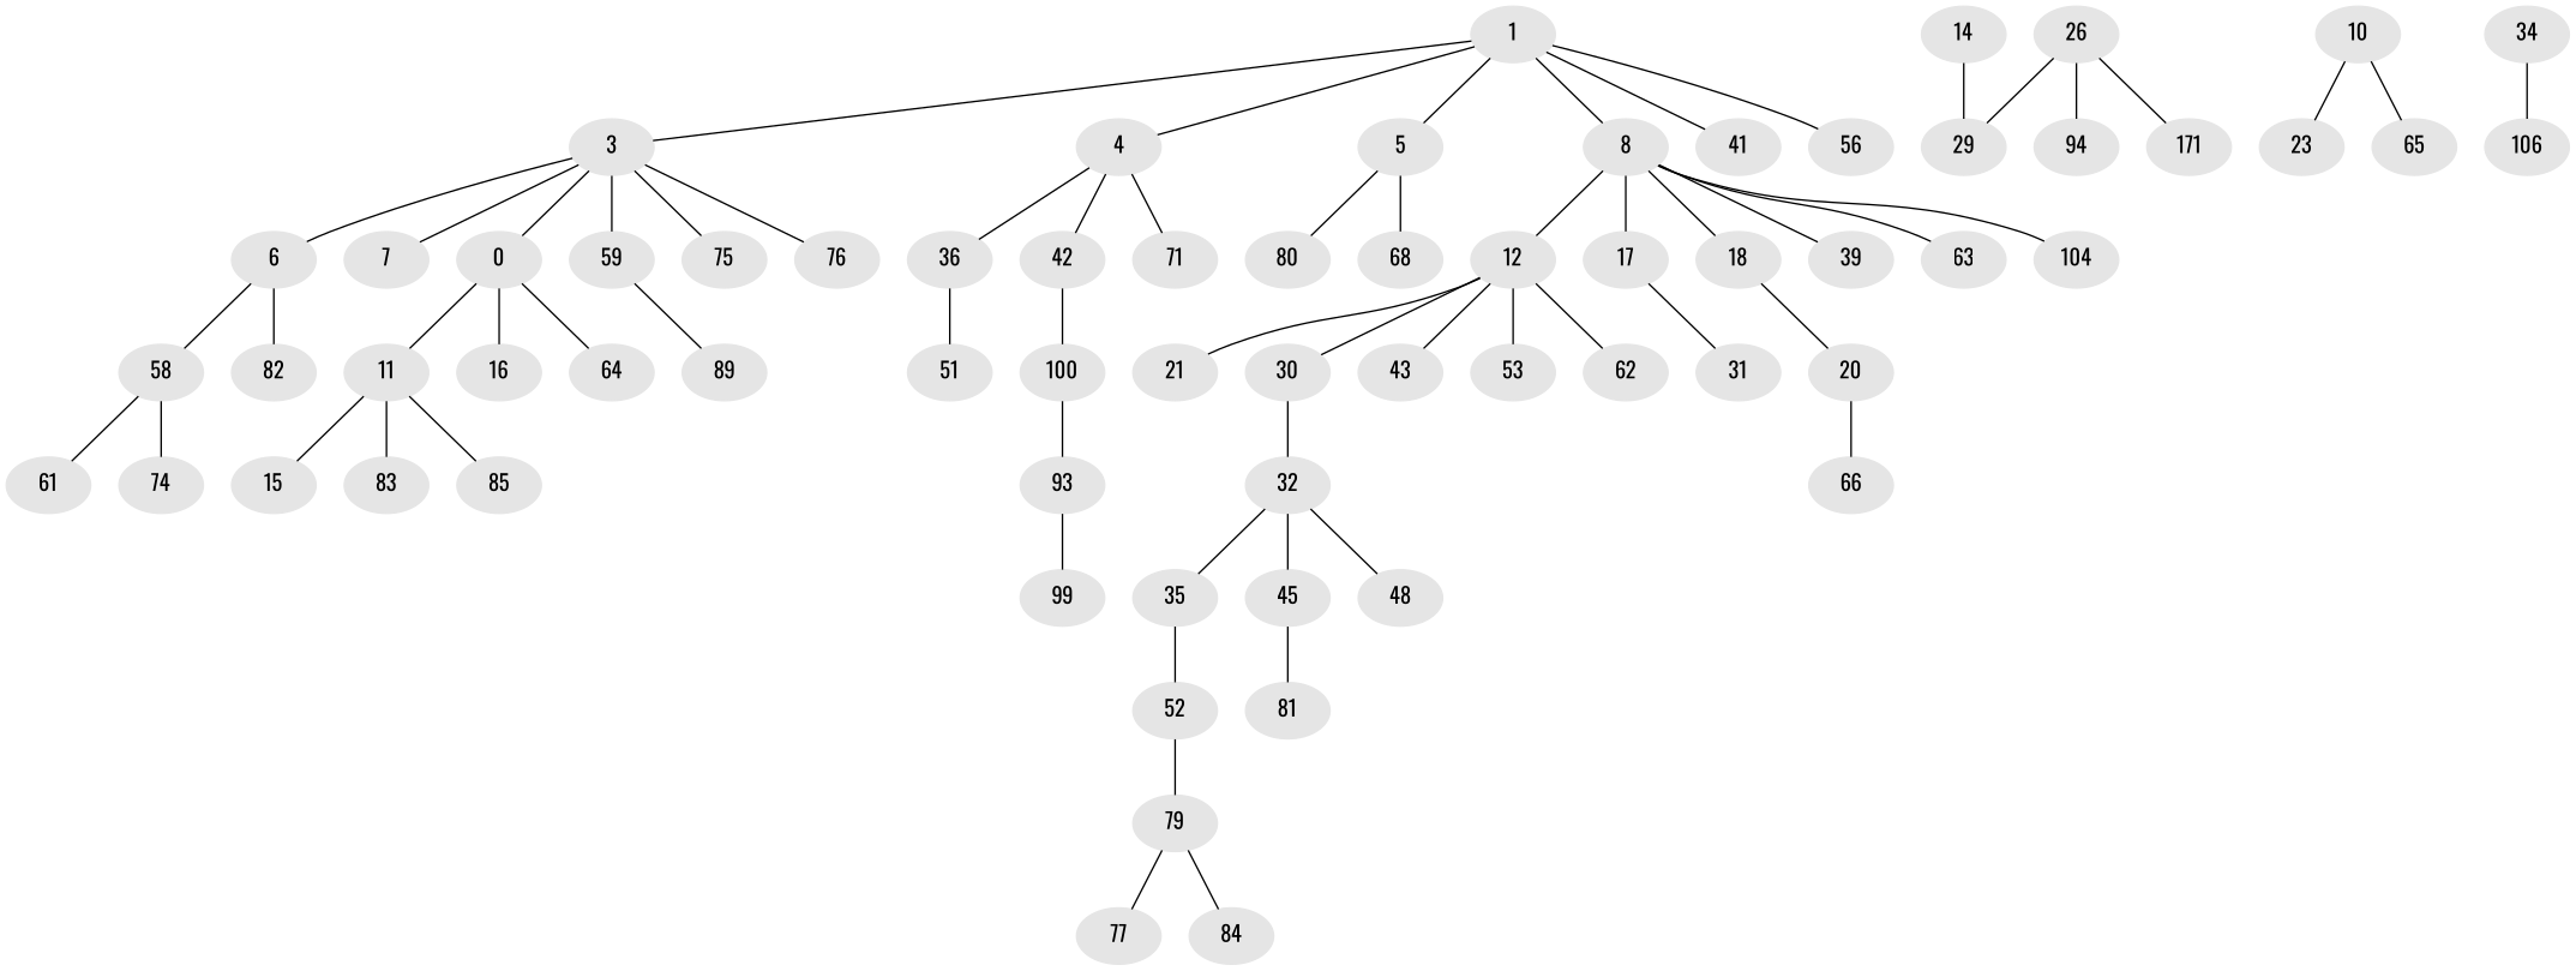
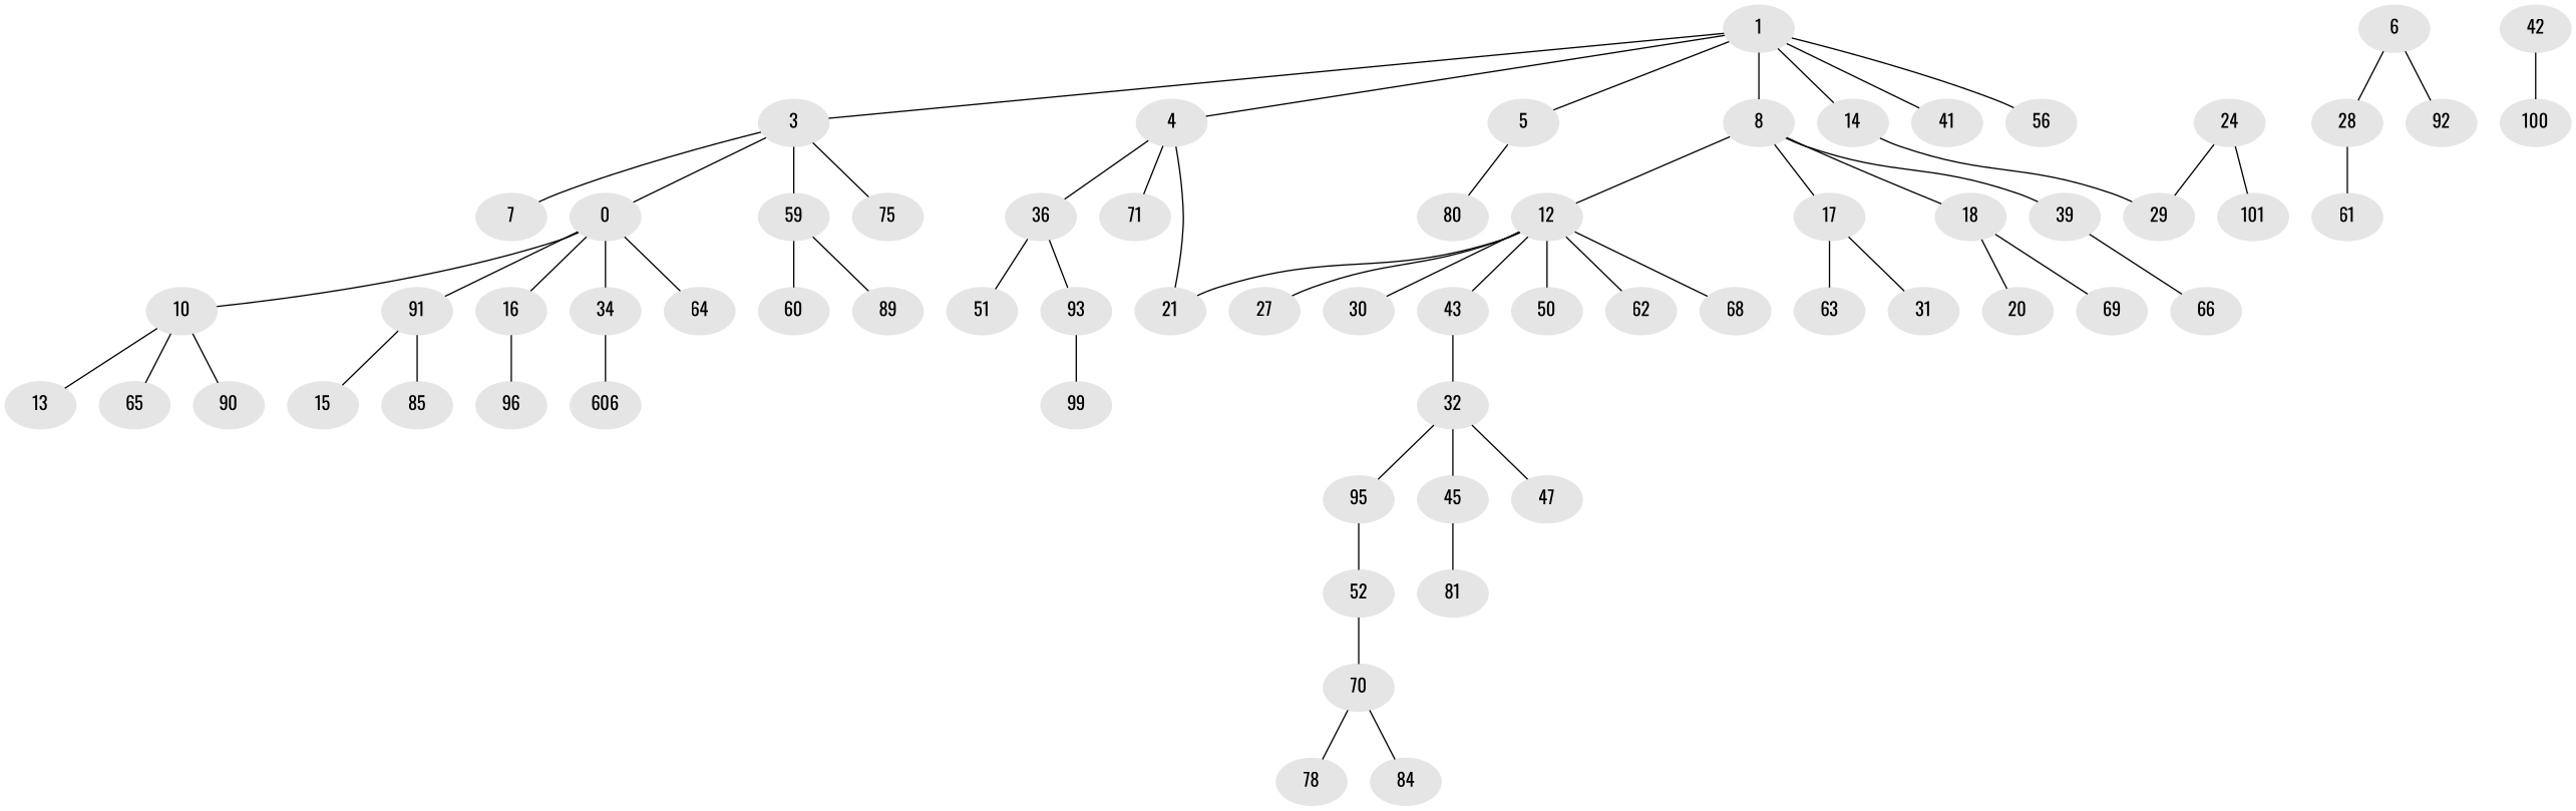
  graph {
    fontname=Oswald
    node [color=gray90 fontname=Oswald style=filled]
    edge [fontname=Oswald]
    1 [super="+2"]
    3 [super="+38"]
    4 [super="+22"]
    5
    8 [super="+37"]
    14 [super="+55"]
    41
    56 [super="+91"]
    6 [super="+40"]
    7 [super="+24"]
    n11 [label=0 super="+33"]
    59 [super="+82"]
    75
-   76
    36 [super="+44"]
    42
    71
    80 [super="+103"]
    12 [super="+19"]
    17 [super="+48"]
    18 [super="+87"]
    39
    63
-   104
    29 [super="+78"]
-   28 [super="+53" label=58]
-   92 [label=82]
+   28 [super="+53"]
+   92
    10 [super="+25"]
-   11 [super="+46"]
+   11 [super="+46" label=91]
    16 [super="+23"]
    34 [super="+97"]
    64
+   60
    89
    51 [super="+73"]
    93
    100
    61
-   74
    21 [super="+57"]
+   27 [super="+105"]
    30
    43
-   50 [super="+79" label=53]
+   50 [super="+79"]
    62
    68 [super="+98"]
    31 [super="+86"]
    20 [super="+54"]
+   69
    66 [super="+67"]
-   13 [super="+72" label=23]
+   13 [super="+72"]
    65
+   90
    15 [super="+49"]
-   83
    85 [super="+88"]
-   106
+   96
+   106 [label=606]
    32 [super="+58"]
-   26 [super="+95"]
-   94 [super="+107"]
-   101 [label=171]
-   35 [super="+102"]
+   26 [super="+95" label=24]
+   101
+   35 [super="+102" label=95]
    45
-   47 [label=48]
+   47
    52
    81
-   70 [label=79]
+   70
    99 [super="+108"]
-   77
+   77 [label=78]
    84
    1 -- 3
    1 -- 4
    1 -- 5
    1 -- 8
+   1 -- 14
    1 -- 41
    1 -- 56
-   3 -- 6
    3 -- 7
    3 -- n11
    3 -- 59
    3 -- 75
-   3 -- 76
    4 -- 36
-   4 -- 42
+   4 -- 21
    4 -- 71
    5 -- 80
    8 -- 12
    8 -- 17
    8 -- 18
    8 -- 39
-   8 -- 63
-   8 -- 104
+   17 -- 63
    14 -- 29
    6 -- 28
    6 -- 92
+   n11 -- 10
    n11 -- 11
    n11 -- 16
+   n11 -- 34
    n11 -- 64
+   59 -- 60
    59 -- 89
    36 -- 51
-   100 -- 93
+   36 -- 93
    42 -- 100
    12 -- 21
+   12 -- 27
    12 -- 30
    12 -- 43
    12 -- 50
    12 -- 62
-   5 -- 68
+   12 -- 68
    17 -- 31
    18 -- 20
-   20 -- 66
+   18 -- 69
+   39 -- 66
    28 -- 61
-   28 -- 74
    10 -- 13
    10 -- 65
+   10 -- 90
    11 -- 15
-   11 -- 83
    11 -- 85
+   16 -- 96
    34 -- 106
    93 -- 99
-   30 -- 32
+   43 -- 32
    32 -- 35
    32 -- 45
    32 -- 47
    26 -- 29
-   26 -- 94
    26 -- 101
    35 -- 52
    45 -- 81
    52 -- 70
    70 -- 77
    70 -- 84
  }
